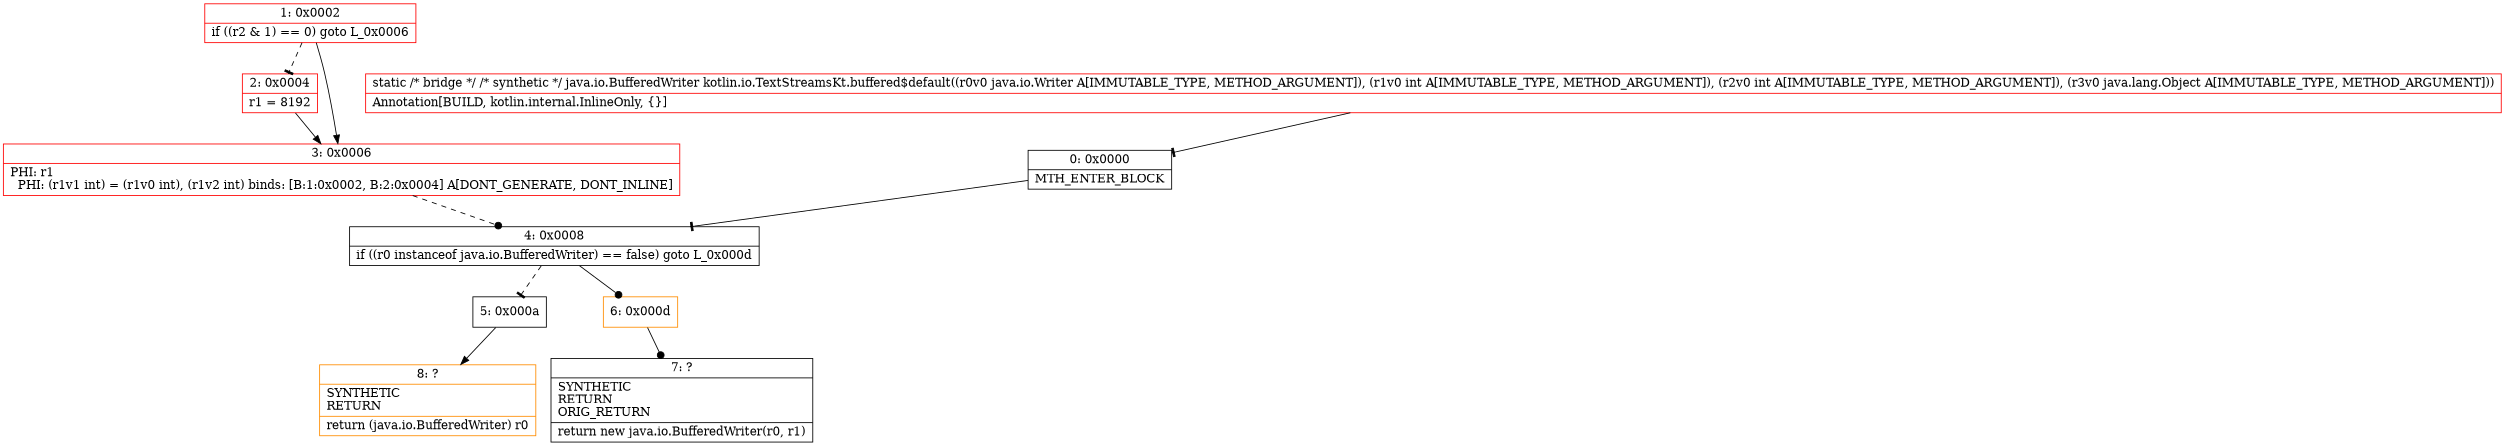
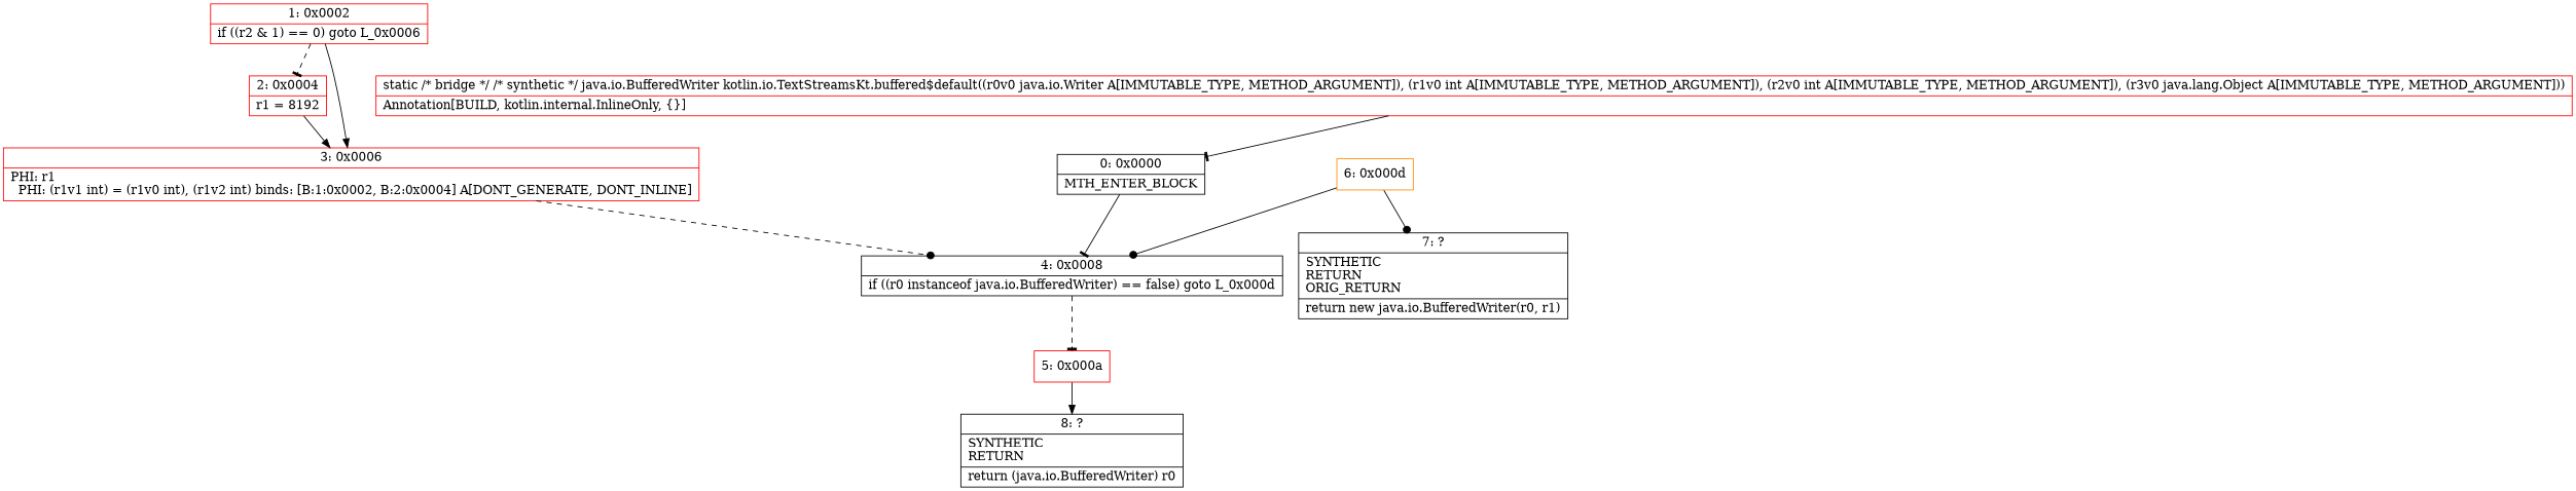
  digraph {
    node [color=red shape=record]
    edge [arrowhead=tee]
    n1 [color=black label="{0\:\ 0x0000|MTH_ENTER_BLOCK\l}"]
    n2 [color=black label="{4\:\ 0x0008|if ((r0 instanceof java.io.BufferedWriter) == false) goto L_0x000d\l}"]
    n3 [label="{1\:\ 0x0002|if ((r2 & 1) == 0) goto L_0x0006\l}"]
    n4 [label="{2\:\ 0x0004|r1 = 8192\l}"]
    n5 [label="{3\:\ 0x0006|PHI: r1 \l  PHI: (r1v1 int) = (r1v0 int), (r1v2 int) binds: [B:1:0x0002, B:2:0x0004] A[DONT_GENERATE, DONT_INLINE]\l}"]
-   n6 [color=black label="{5\:\ 0x000a}"]
+   n6 [label="{5\:\ 0x000a}"]
    n7 [color=darkorange label="{6\:\ 0x000d}"]
-   n8 [color=darkorange label="{8\:\ ?|SYNTHETIC\lRETURN\l|return (java.io.BufferedWriter) r0\l}"]
+   n8 [color=black label="{8\:\ ?|SYNTHETIC\lRETURN\l|return (java.io.BufferedWriter) r0\l}"]
    n9 [color=black label="{7\:\ ?|SYNTHETIC\lRETURN\lORIG_RETURN\l|return new java.io.BufferedWriter(r0, r1)\l}"]
    n10 [label="{static \/* bridge *\/ \/* synthetic *\/ java.io.BufferedWriter kotlin.io.TextStreamsKt.buffered$default((r0v0 java.io.Writer A[IMMUTABLE_TYPE, METHOD_ARGUMENT]), (r1v0 int A[IMMUTABLE_TYPE, METHOD_ARGUMENT]), (r2v0 int A[IMMUTABLE_TYPE, METHOD_ARGUMENT]), (r3v0 java.lang.Object A[IMMUTABLE_TYPE, METHOD_ARGUMENT]))  | Annotation[BUILD, kotlin.internal.InlineOnly, \{\}]\l}"]
    n1 -> n2
    n2 -> n6 [style=dashed]
-   n2 -> n7 [arrowhead=dot]
+   n7 -> n2 [arrowhead=dot]
    n3 -> n4 [style=dashed]
    n3 -> n5 [arrowhead=normal]
    n4 -> n5 [arrowhead=normal]
    n5 -> n2 [arrowhead=dot style=dashed]
    n6 -> n8 [arrowhead=normal]
    n7 -> n9 [arrowhead=dot]
    n10 -> n1
  }
